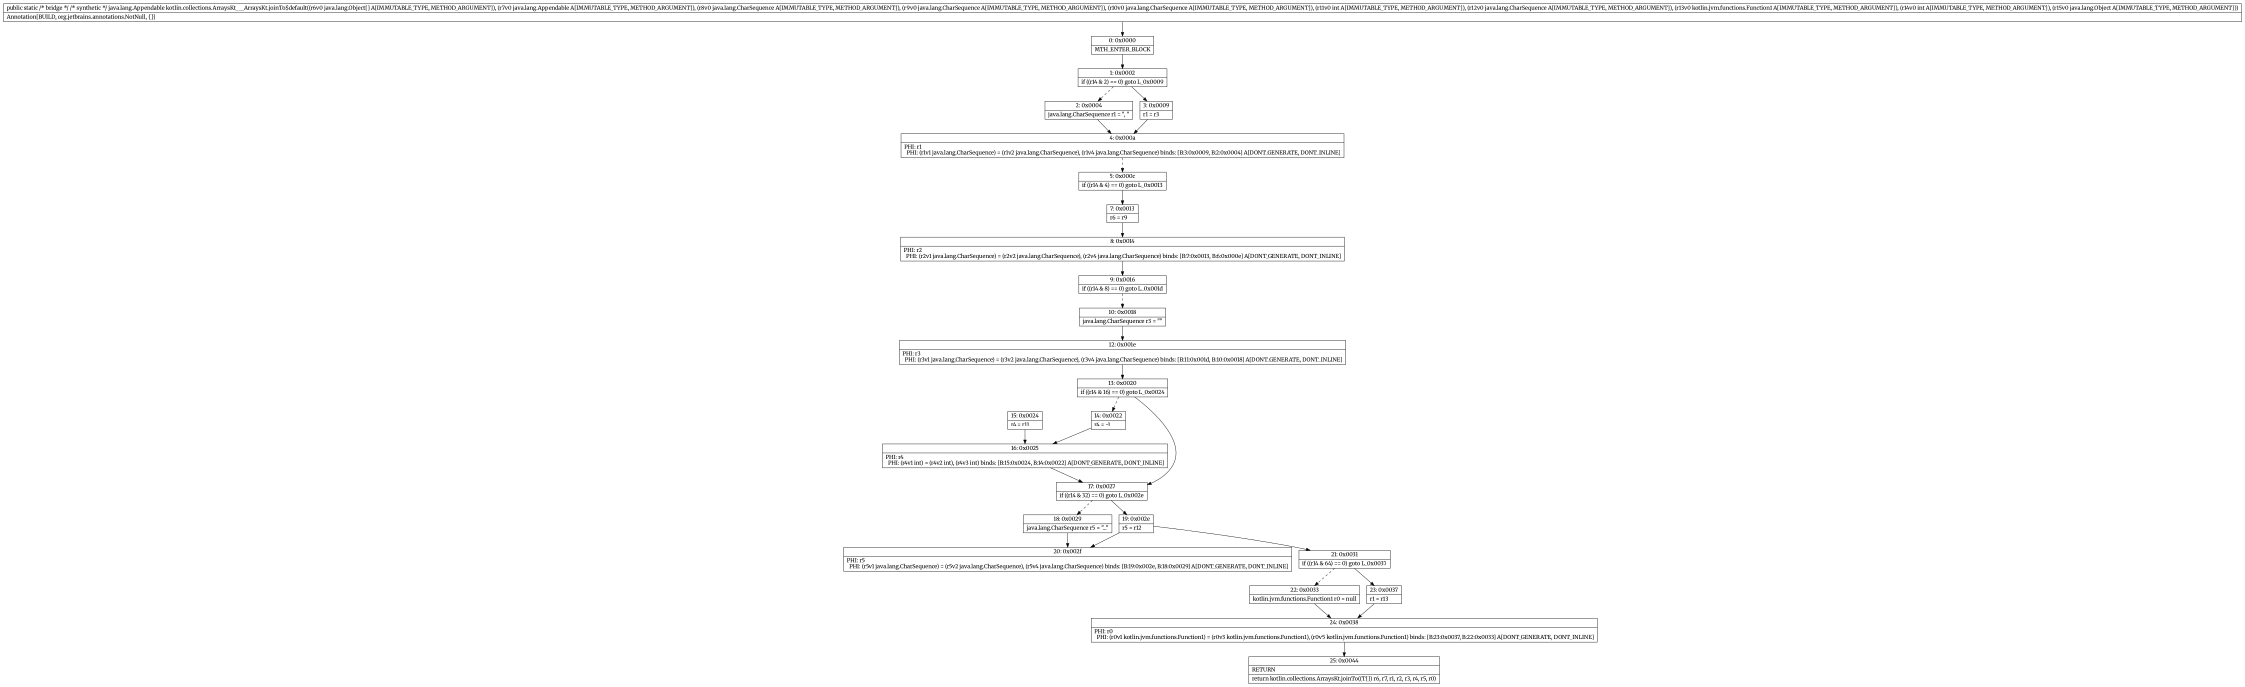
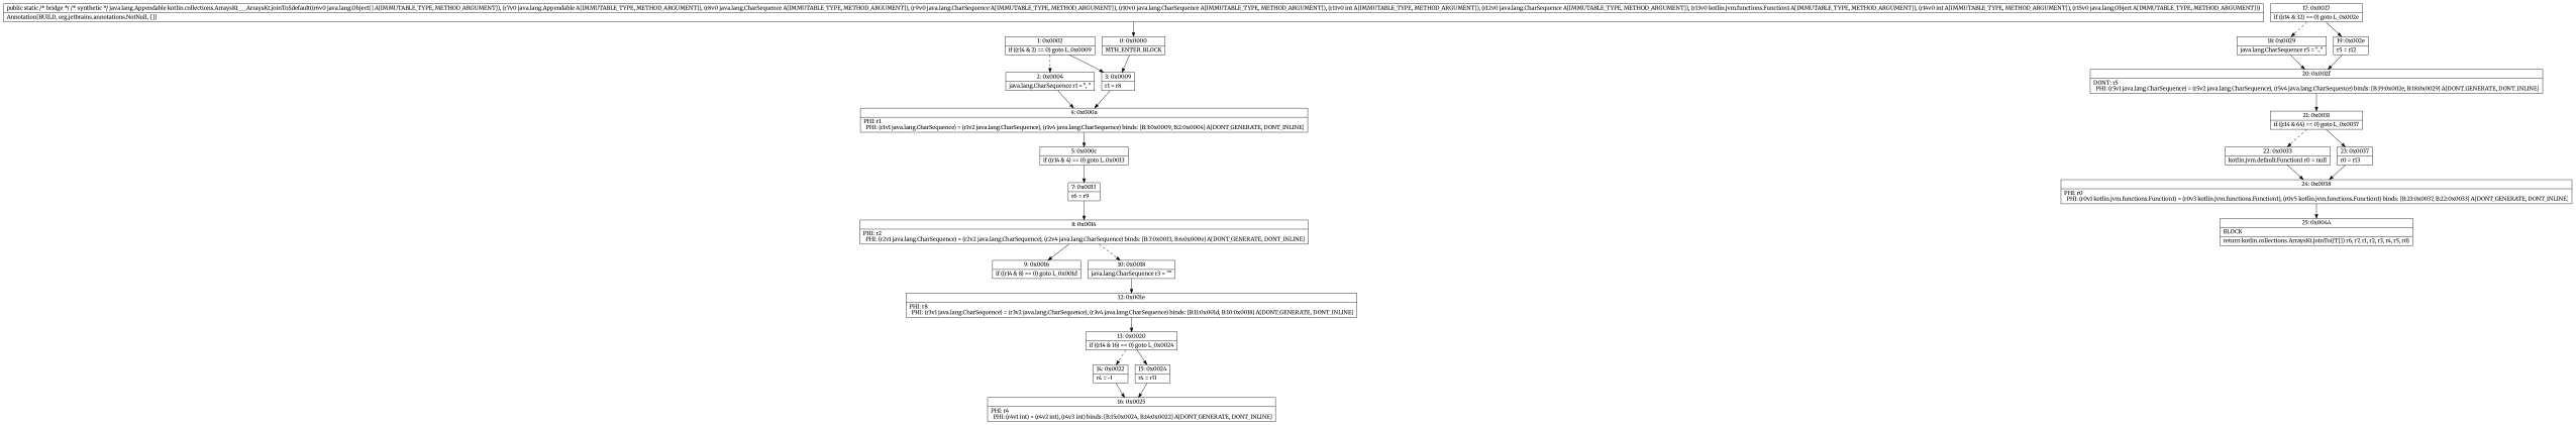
  digraph {
    fontname=Merriweather
    node [fontname=Merriweather shape=record]
    edge [fontname=Merriweather]
    n1 [label="{0\:\ 0x0000|MTH_ENTER_BLOCK\l}"]
    n2 [label="{1\:\ 0x0002|if ((r14 & 2) == 0) goto L_0x0009\l}"]
    n3 [label="{2\:\ 0x0004|java.lang.CharSequence r1 = \", \"\l}"]
-   n4 [label="{3\:\ 0x0009|r1 = r3\l}"]
+   n4 [label="{3\:\ 0x0009|r1 = r8\l}"]
    n5 [label="{4\:\ 0x000a|PHI: r1 \l  PHI: (r1v1 java.lang.CharSequence) = (r1v2 java.lang.CharSequence), (r1v4 java.lang.CharSequence) binds: [B:3:0x0009, B:2:0x0004] A[DONT_GENERATE, DONT_INLINE]\l}"]
    n6 [label="{5\:\ 0x000c|if ((r14 & 4) == 0) goto L_0x0013\l}"]
    n7 [label="{7\:\ 0x0013|r6 = r9\l}"]
    n8 [label="{8\:\ 0x0014|PHI: r2 \l  PHI: (r2v1 java.lang.CharSequence) = (r2v2 java.lang.CharSequence), (r2v4 java.lang.CharSequence) binds: [B:7:0x0013, B:6:0x000e] A[DONT_GENERATE, DONT_INLINE]\l}"]
    n9 [label="{9\:\ 0x0016|if ((r14 & 8) == 0) goto L_0x001d\l}"]
    n10 [label="{10\:\ 0x0018|java.lang.CharSequence r3 = \"\"\l}"]
-   n11 [label="{12\:\ 0x001e|PHI: r3 \l  PHI: (r3v1 java.lang.CharSequence) = (r3v2 java.lang.CharSequence), (r3v4 java.lang.CharSequence) binds: [B:11:0x001d, B:10:0x0018] A[DONT_GENERATE, DONT_INLINE]\l}"]
+   n11 [label="{12\:\ 0x001e|PHI: r8 \l  PHI: (r3v1 java.lang.CharSequence) = (r3v2 java.lang.CharSequence), (r3v4 java.lang.CharSequence) binds: [B:11:0x001d, B:10:0x0018] A[DONT_GENERATE, DONT_INLINE]\l}"]
    n12 [label="{13\:\ 0x0020|if ((r14 & 16) == 0) goto L_0x0024\l}"]
    n13 [label="{14\:\ 0x0022|r4 = \-1\l}"]
    n14 [label="{15\:\ 0x0024|r4 = r11\l}"]
    n15 [label="{16\:\ 0x0025|PHI: r4 \l  PHI: (r4v1 int) = (r4v2 int), (r4v3 int) binds: [B:15:0x0024, B:14:0x0022] A[DONT_GENERATE, DONT_INLINE]\l}"]
    n16 [label="{17\:\ 0x0027|if ((r14 & 32) == 0) goto L_0x002e\l}"]
    n17 [label="{18\:\ 0x0029|java.lang.CharSequence r5 = \"...\"\l}"]
    n18 [label="{19\:\ 0x002e|r5 = r12\l}"]
-   n19 [label="{20\:\ 0x002f|PHI: r5 \l  PHI: (r5v1 java.lang.CharSequence) = (r5v2 java.lang.CharSequence), (r5v4 java.lang.CharSequence) binds: [B:19:0x002e, B:18:0x0029] A[DONT_GENERATE, DONT_INLINE]\l}"]
+   n19 [label="{20\:\ 0x002f|DONT: r5 \l  PHI: (r5v1 java.lang.CharSequence) = (r5v2 java.lang.CharSequence), (r5v4 java.lang.CharSequence) binds: [B:19:0x002e, B:18:0x0029] A[DONT_GENERATE, DONT_INLINE]\l}"]
    n20 [label="{21\:\ 0x0031|if ((r14 & 64) == 0) goto L_0x0037\l}"]
-   n21 [label="{22\:\ 0x0033|kotlin.jvm.functions.Function1 r0 = null\l}"]
-   n22 [label="{23\:\ 0x0037|r1 = r13\l}"]
+   n21 [label="{22\:\ 0x0033|kotlin.jvm.default.Function1 r0 = null\l}"]
+   n22 [label="{23\:\ 0x0037|r0 = r13\l}"]
    n23 [label="{24\:\ 0x0038|PHI: r0 \l  PHI: (r0v1 kotlin.jvm.functions.Function1) = (r0v3 kotlin.jvm.functions.Function1), (r0v5 kotlin.jvm.functions.Function1) binds: [B:23:0x0037, B:22:0x0033] A[DONT_GENERATE, DONT_INLINE]\l}"]
-   n24 [label="{25\:\ 0x0044|RETURN\l|return kotlin.collections.ArraysKt.joinTo((T[]) r6, r7, r1, r2, r3, r4, r5, r0)\l}"]
+   n24 [label="{25\:\ 0x0044|BLOCK\l|return kotlin.collections.ArraysKt.joinTo((T[]) r6, r7, r1, r2, r3, r4, r5, r0)\l}"]
    n25 [label="{public static \/* bridge *\/ \/* synthetic *\/ java.lang.Appendable kotlin.collections.ArraysKt___ArraysKt.joinTo$default((r6v0 java.lang.Object[] A[IMMUTABLE_TYPE, METHOD_ARGUMENT]), (r7v0 java.lang.Appendable A[IMMUTABLE_TYPE, METHOD_ARGUMENT]), (r8v0 java.lang.CharSequence A[IMMUTABLE_TYPE, METHOD_ARGUMENT]), (r9v0 java.lang.CharSequence A[IMMUTABLE_TYPE, METHOD_ARGUMENT]), (r10v0 java.lang.CharSequence A[IMMUTABLE_TYPE, METHOD_ARGUMENT]), (r11v0 int A[IMMUTABLE_TYPE, METHOD_ARGUMENT]), (r12v0 java.lang.CharSequence A[IMMUTABLE_TYPE, METHOD_ARGUMENT]), (r13v0 kotlin.jvm.functions.Function1 A[IMMUTABLE_TYPE, METHOD_ARGUMENT]), (r14v0 int A[IMMUTABLE_TYPE, METHOD_ARGUMENT]), (r15v0 java.lang.Object A[IMMUTABLE_TYPE, METHOD_ARGUMENT]))  | Annotation[BUILD, org.jetbrains.annotations.NotNull, \{\}]\l}"]
-   n1 -> n2
+   n1 -> n4
    n2 -> n3 [style=dashed]
    n2 -> n4
    n3 -> n5
    n4 -> n5
-   n5 -> n6 [style=dashed]
+   n5 -> n6
    n6 -> n7
    n7 -> n8
    n8 -> n9
-   n9 -> n10 [style=dashed]
+   n8 -> n10 [style=dashed]
    n10 -> n11
    n11 -> n12
    n12 -> n13 [style=dashed]
-   n12 -> n16
+   n12 -> n14
    n13 -> n15
    n14 -> n15
-   n15 -> n16
    n16 -> n17 [style=dashed]
    n16 -> n18
    n17 -> n19
    n18 -> n19
-   n18 -> n20
+   n19 -> n20
    n20 -> n21 [style=dashed]
    n20 -> n22
    n21 -> n23
    n22 -> n23
    n23 -> n24
    n25 -> n1
  }
